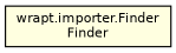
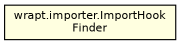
  digraph {
    rankdir=LR
-   n1 [color=black fillcolor=lightyellow fontname=Helvetica fontsize=10 height=0.2 label="wrapt.importer.Finder\lFinder" shape=record style=filled width=0.4]
+   n1 [color=black fillcolor=lightyellow fontname=Helvetica fontsize=10 height=0.2 label="wrapt.importer.ImportHook\lFinder" shape=record style=filled width=0.4]
  }
